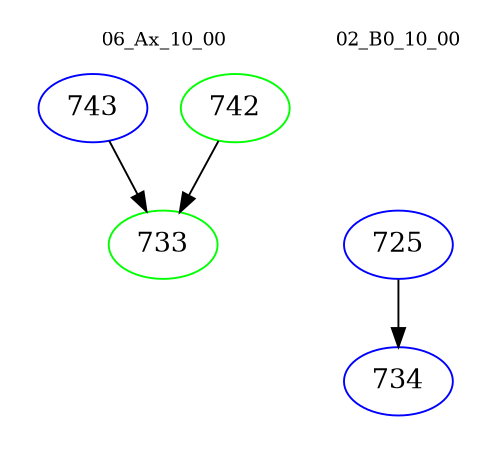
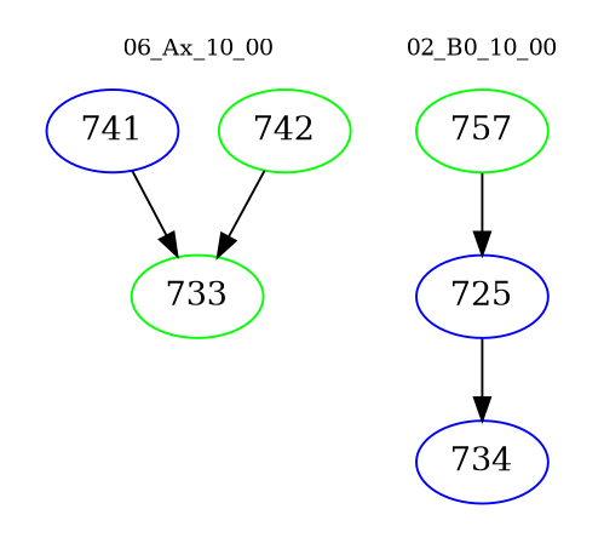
  digraph {
    node [color=green]
    edge [color=black]
    n1 [label=742]
    n2 [label=733]
-   n3 [color=blue label=743]
+   n3 [color=blue label=741]
+   n4 [label=757]
    n5 [color=blue label=725]
    n6 [color=blue label=734]
    subgraph cluster_1 {
      color=white
      fontsize=10
      label="06_Ax_10_00"
      n1
      n2
      n3
    }
    subgraph cluster_2 {
      color=white
      fontsize=10
      label="02_B0_10_00"
+     n4
      n5
      n6
    }
    n1 -> n2
    n3 -> n2
+   n4 -> n5
    n5 -> n6
  }
